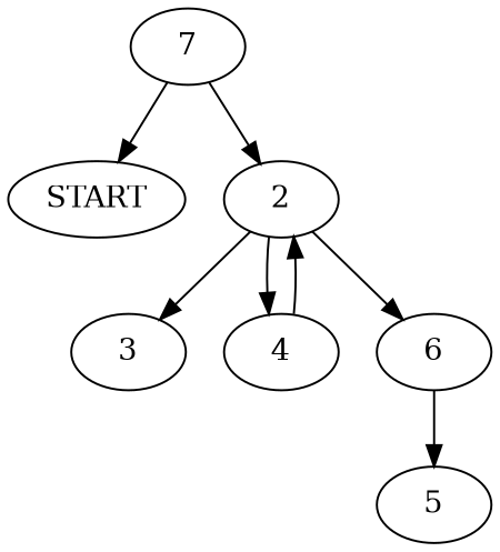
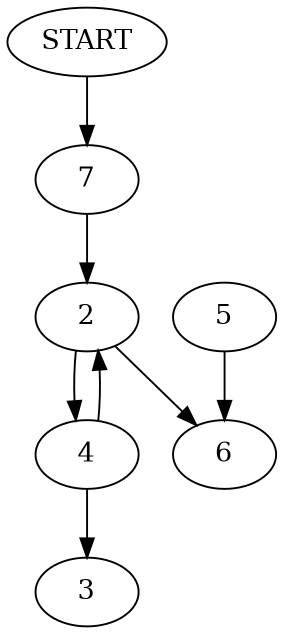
  digraph {
    n1 [label=START]
    n2 [label=7]
    2
    3
    4
    6
    5
-   n2 -> n1
+   n1 -> n2
    n2 -> 2
-   2 -> 3
+   4 -> 3
    2 -> 4
    2 -> 6
    4 -> 2
-   6 -> 5
+   5 -> 6
  }
